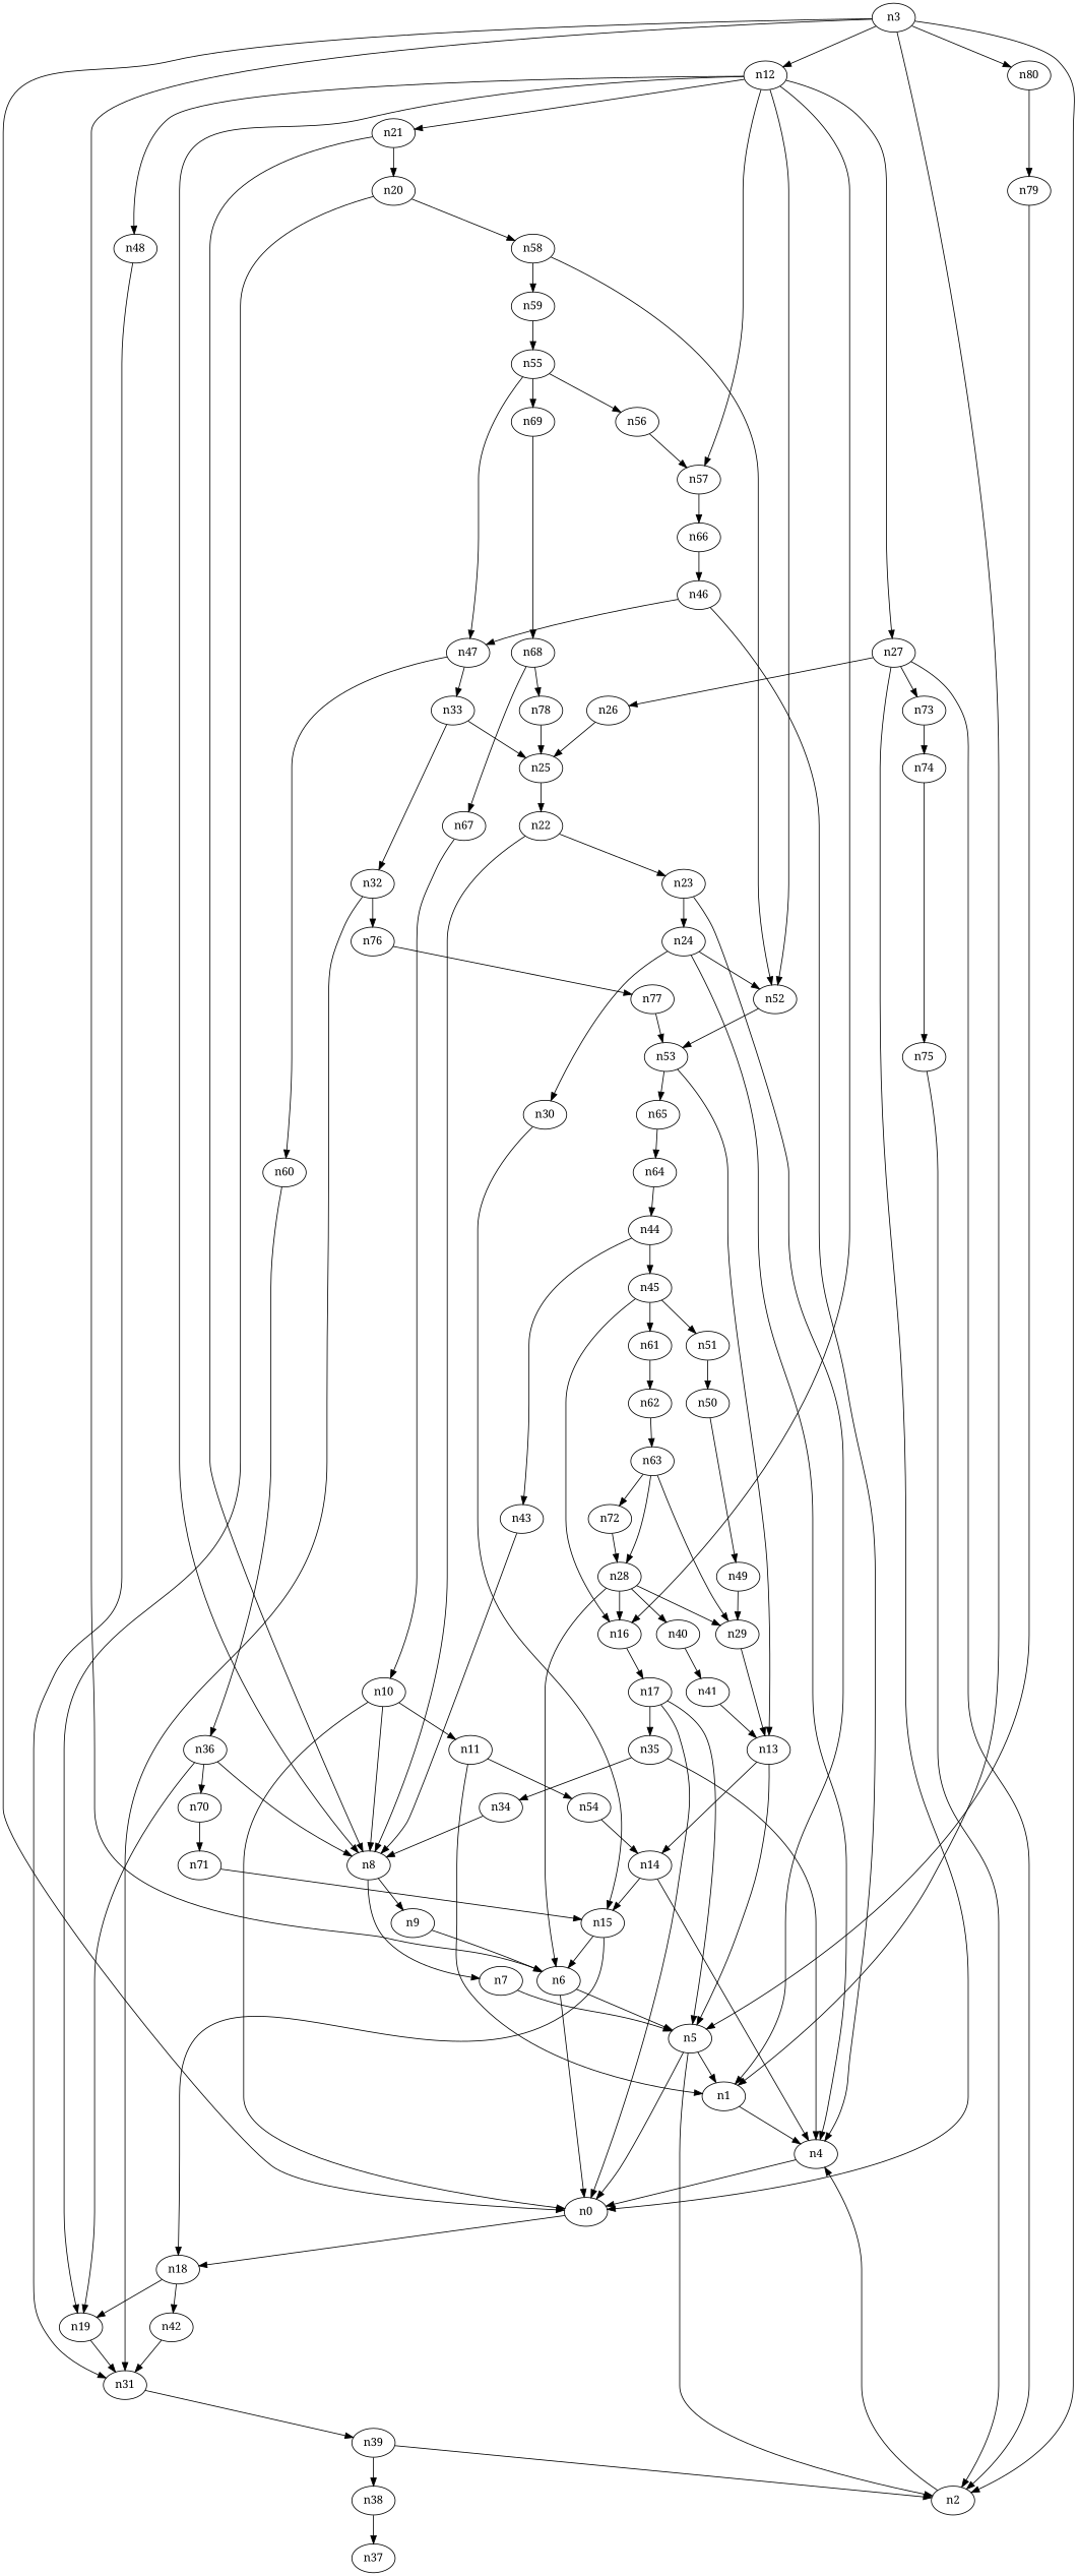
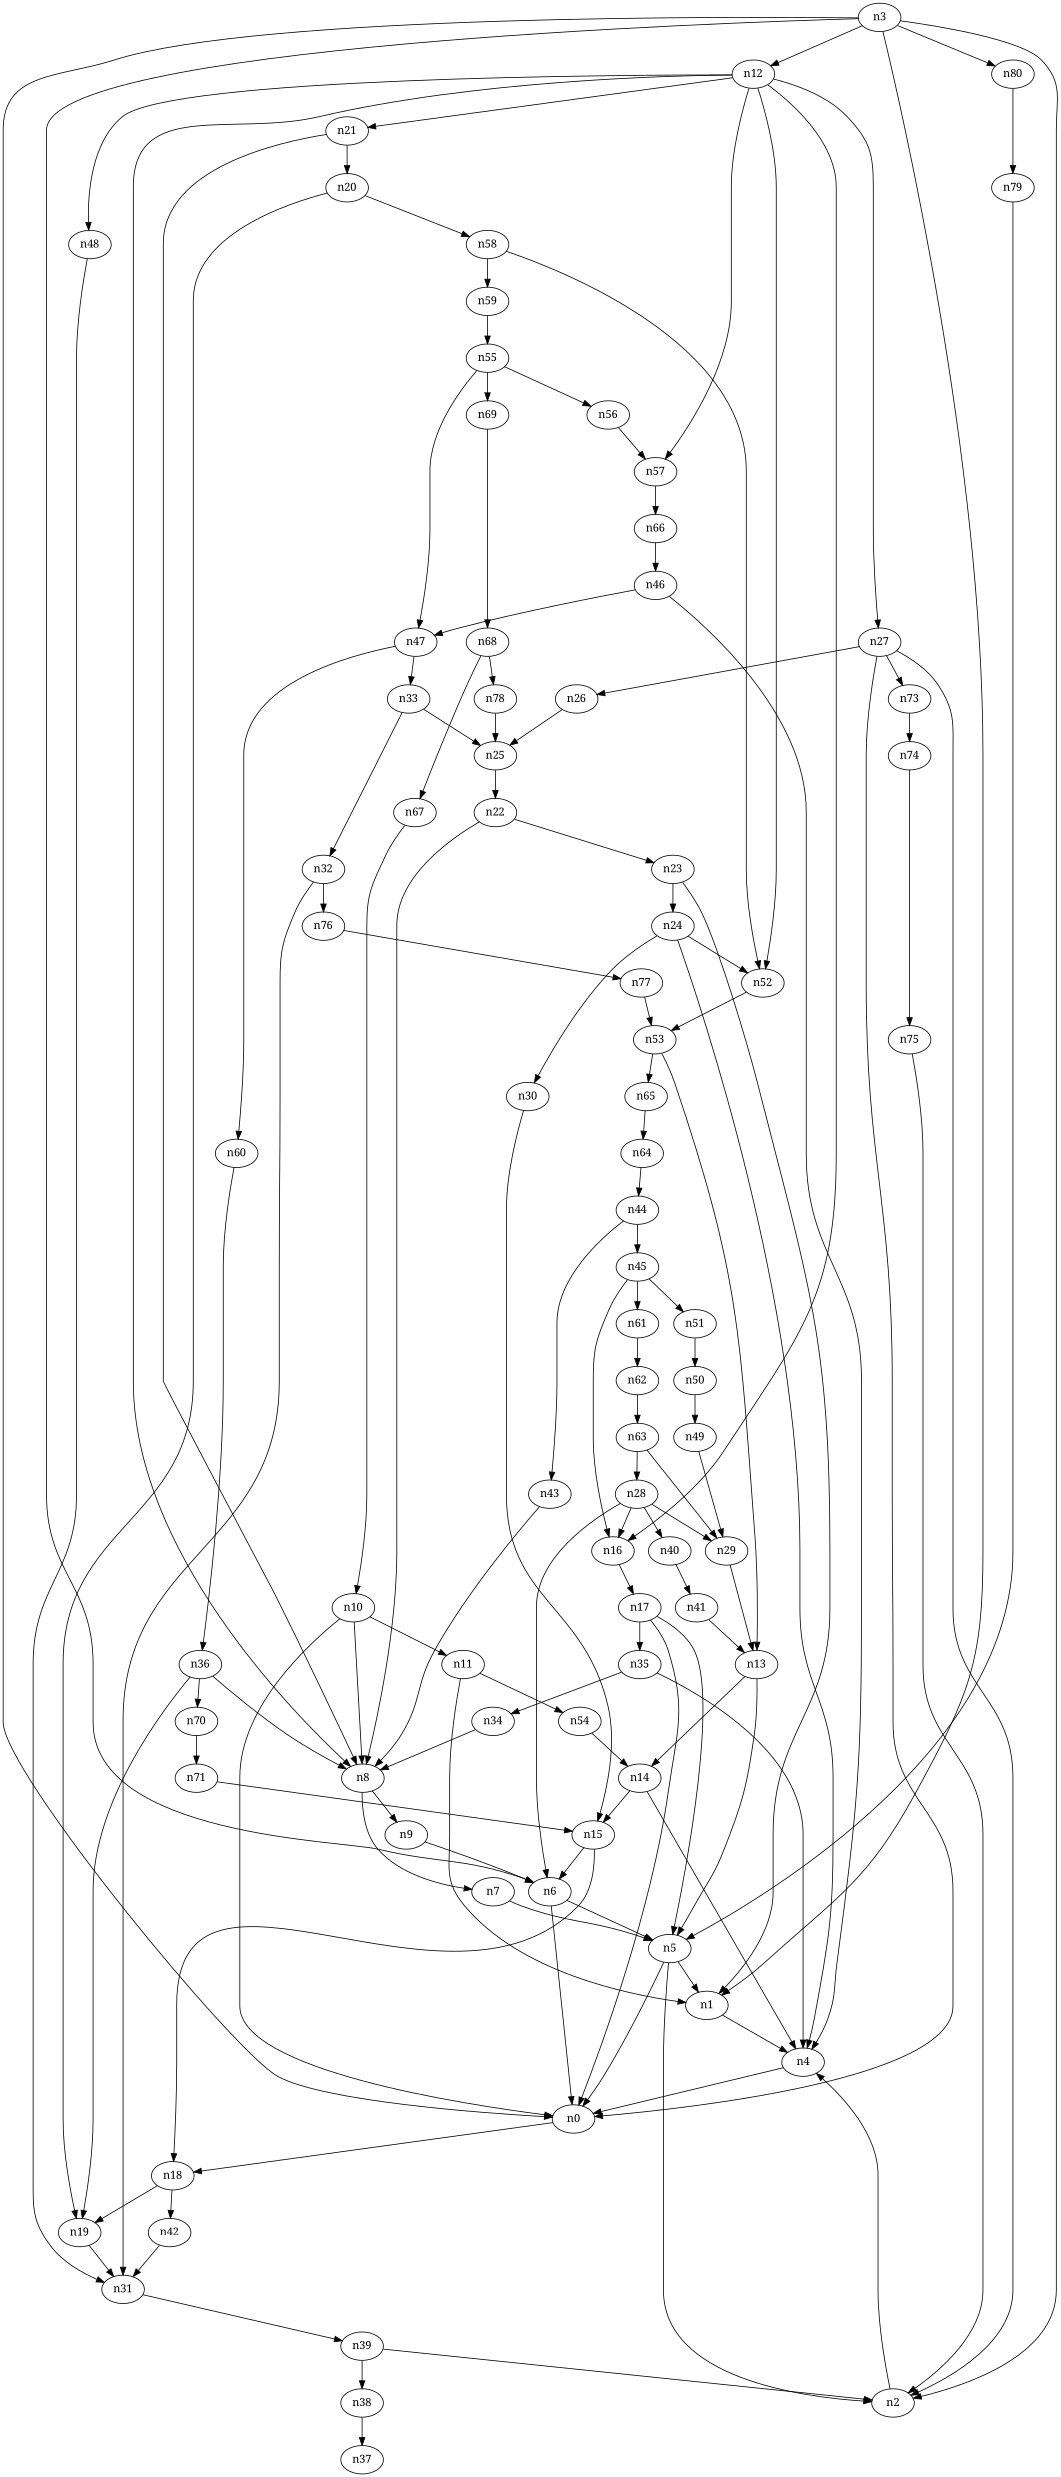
  digraph {
    fontname="Noto Serif"
    node [fontname="Noto Serif"]
    edge [fontname="Noto Serif"]
    n1
    n4
    n0
    n18
    n2
    n3
    n6
    n12
    n80
    n5
    n8
    n16
    n21
    n27
    n48
    n52
    n57
    n79
    n7
    n9
    n17
    n20
    n26
    n73
    n31
    n53
    n66
    n10
    n11
    n54
    n14
    n15
    n35
    n19
    n58
    n25
    n74
    n39
    n13
    n65
    n46
    n42
    n34
    n38
    n59
    n55
    n22
    n23
    n24
    n30
    n75
    n28
    n29
    n40
    n41
    n37
    n32
    n76
    n77
    n33
    n36
    n70
    n71
    n43
    n44
    n45
    n51
    n61
    n50
    n62
    n49
    n63
    n47
    n60
    n64
    n56
    n69
    n68
    n67
    n78
-   n72
    n1 -> n4
    n4 -> n0
    n0 -> n18
    n18 -> n19
    n18 -> n42
    n2 -> n4
    n3 -> n1
    n3 -> n0
    n3 -> n2
    n3 -> n6
    n3 -> n12
    n3 -> n80
    n6 -> n0
    n6 -> n5
    n12 -> n8
    n12 -> n16
    n12 -> n21
    n12 -> n27
    n12 -> n48
    n12 -> n52
    n12 -> n57
    n80 -> n79
    n5 -> n1
    n5 -> n0
    n5 -> n2
    n8 -> n7
    n8 -> n9
    n16 -> n17
    n21 -> n8
    n21 -> n20
    n27 -> n0
    n27 -> n2
    n27 -> n26
    n27 -> n73
    n48 -> n31
    n52 -> n53
    n57 -> n66
    n79 -> n5
    n7 -> n5
    n9 -> n6
    n17 -> n0
    n17 -> n5
    n17 -> n35
    n20 -> n19
    n20 -> n58
    n26 -> n25
    n73 -> n74
    n31 -> n39
    n53 -> n13
    n53 -> n65
    n66 -> n46
    n10 -> n0
    n10 -> n8
    n10 -> n11
    n11 -> n1
    n11 -> n54
    n54 -> n14
    n14 -> n4
    n14 -> n15
    n15 -> n18
    n15 -> n6
    n35 -> n4
    n35 -> n34
    n19 -> n31
    n58 -> n52
    n58 -> n59
    n25 -> n22
    n74 -> n75
    n39 -> n2
    n39 -> n38
    n13 -> n5
    n13 -> n14
    n65 -> n64
    n46 -> n4
    n46 -> n47
    n42 -> n31
    n34 -> n8
    n38 -> n37
    n59 -> n55
    n55 -> n47
    n55 -> n56
    n55 -> n69
    n22 -> n8
    n22 -> n23
    n23 -> n1
    n23 -> n24
    n24 -> n4
    n24 -> n52
    n24 -> n30
    n30 -> n15
    n75 -> n2
    n28 -> n6
    n28 -> n16
    n28 -> n29
    n28 -> n40
    n29 -> n13
    n40 -> n41
    n41 -> n13
    n32 -> n31
    n32 -> n76
    n76 -> n77
    n77 -> n53
    n33 -> n25
    n33 -> n32
    n36 -> n8
    n36 -> n19
    n36 -> n70
    n70 -> n71
    n71 -> n15
    n43 -> n8
    n44 -> n43
    n44 -> n45
    n45 -> n16
    n45 -> n51
    n45 -> n61
    n51 -> n50
    n61 -> n62
    n50 -> n49
    n62 -> n63
    n49 -> n29
    n63 -> n28
    n63 -> n29
-   n63 -> n72
    n47 -> n33
    n47 -> n60
    n60 -> n36
    n64 -> n44
    n56 -> n57
    n69 -> n68
    n68 -> n67
    n68 -> n78
    n67 -> n10
    n78 -> n25
-   n72 -> n28
  }
